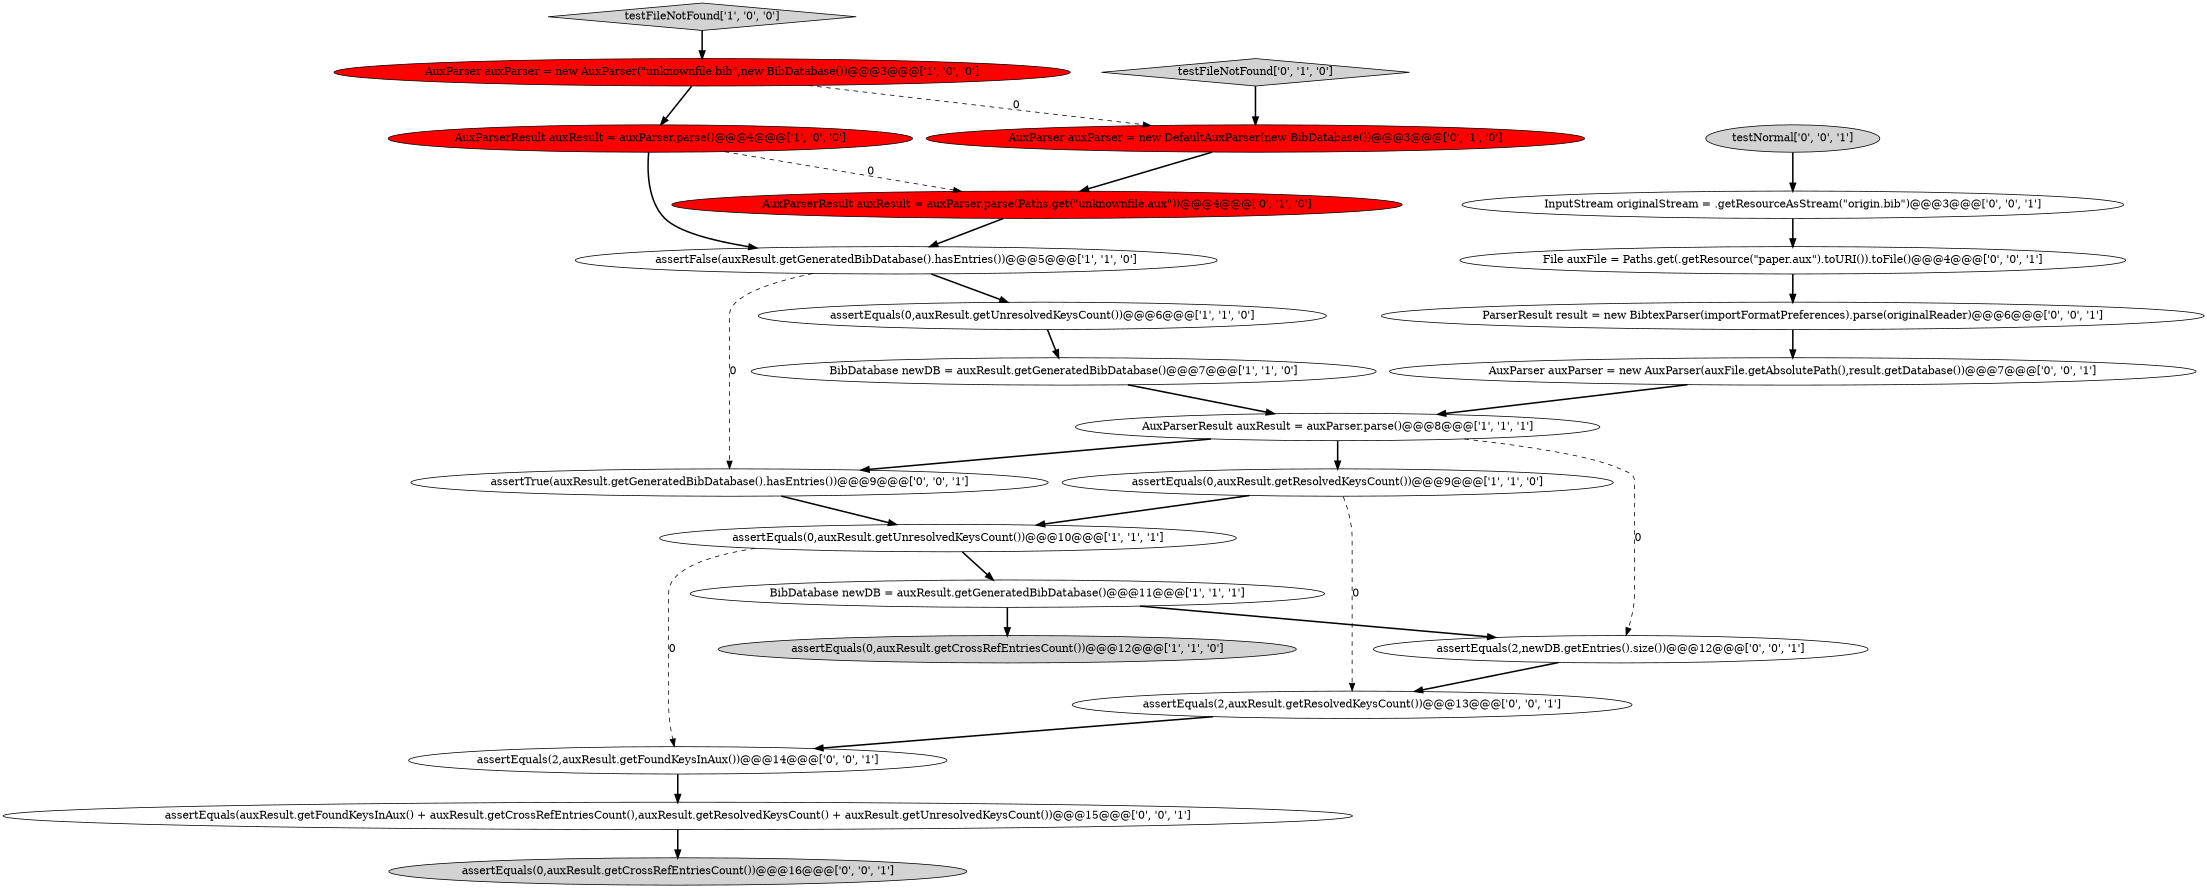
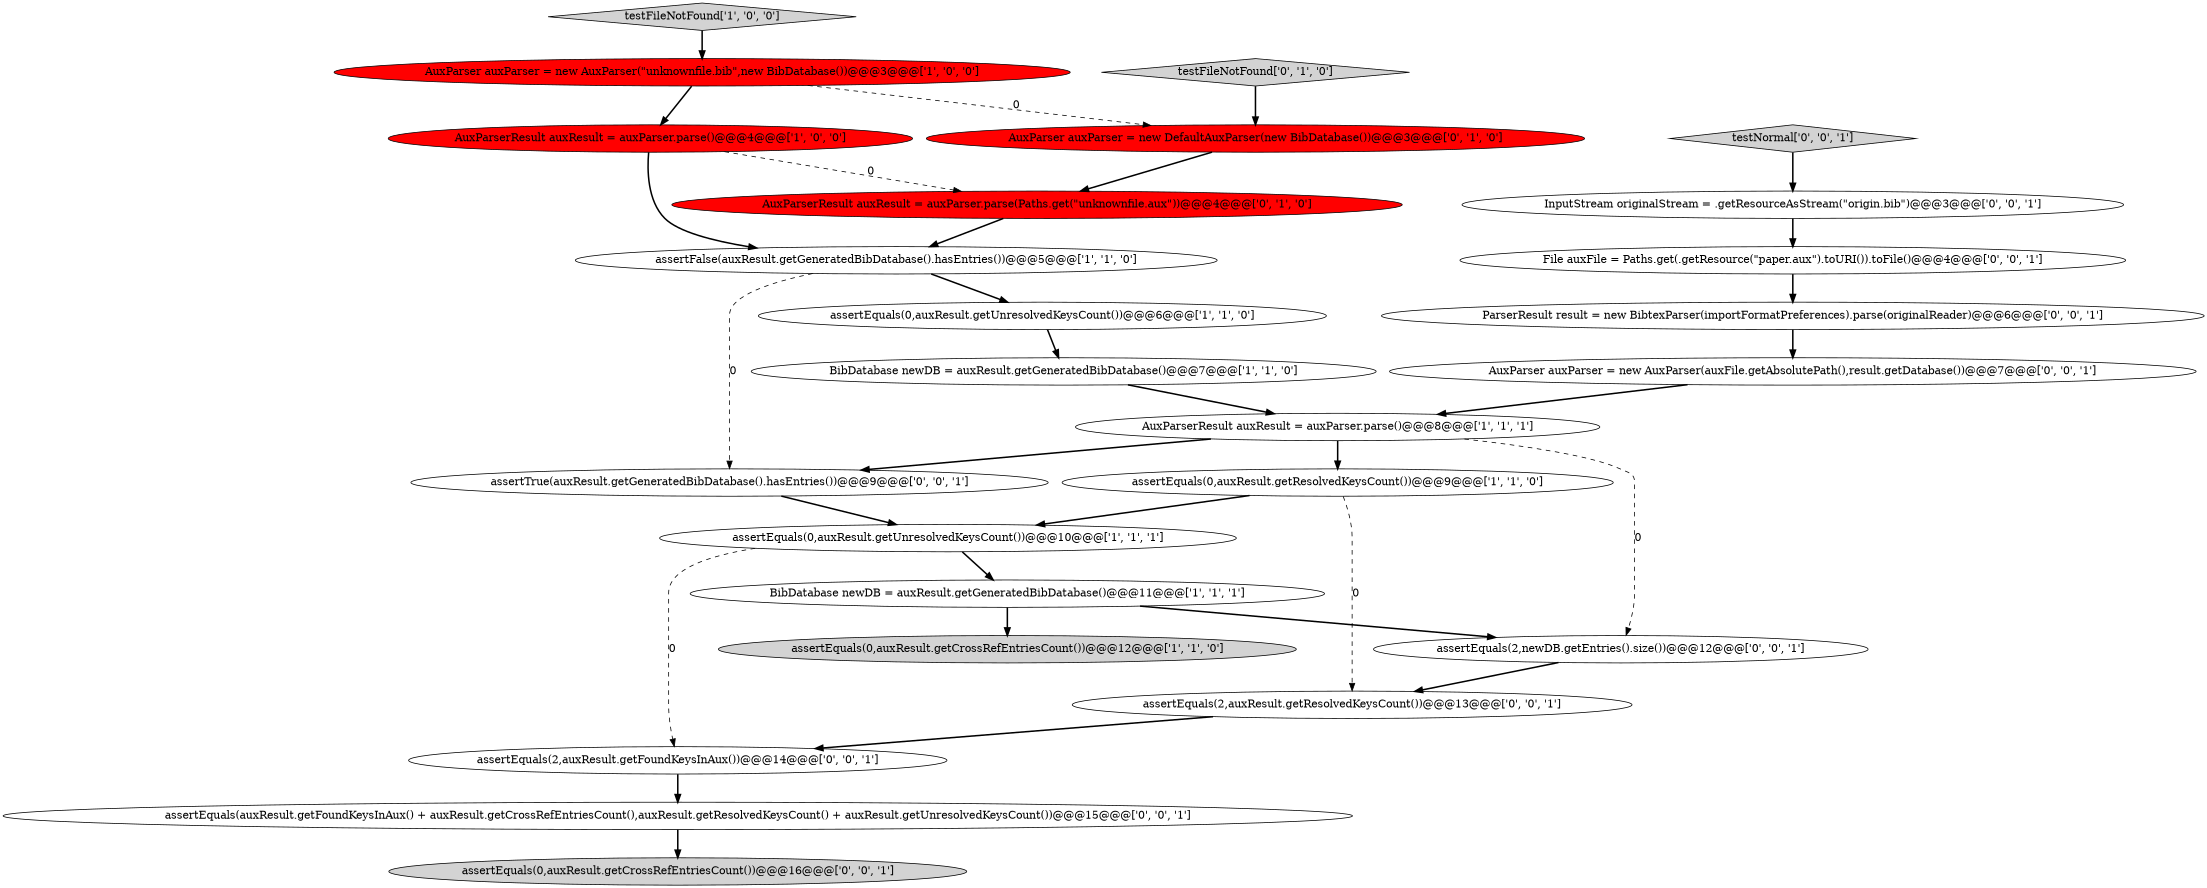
  digraph {
    node [fillcolor=white shape=ellipse style=filled]
    edge [style=bold]
    n1 [label="assertEquals(0,auxResult.getUnresolvedKeysCount())@@@6@@@['1', '1', '0']"]
    n2 [label="BibDatabase newDB = auxResult.getGeneratedBibDatabase()@@@7@@@['1', '1', '0']"]
    n3 [label="assertEquals(2,auxResult.getResolvedKeysCount())@@@13@@@['0', '0', '1']"]
    n4 [label="assertEquals(2,auxResult.getFoundKeysInAux())@@@14@@@['0', '0', '1']"]
    n5 [label="assertTrue(auxResult.getGeneratedBibDatabase().hasEntries())@@@9@@@['0', '0', '1']"]
    n6 [label="assertEquals(0,auxResult.getUnresolvedKeysCount())@@@10@@@['1', '1', '1']"]
    n7 [fillcolor=lightgray label="assertEquals(0,auxResult.getCrossRefEntriesCount())@@@16@@@['0', '0', '1']"]
    n8 [label="assertEquals(auxResult.getFoundKeysInAux() + auxResult.getCrossRefEntriesCount(),auxResult.getResolvedKeysCount() + auxResult.getUnresolvedKeysCount())@@@15@@@['0', '0', '1']"]
    n9 [label="InputStream originalStream = .getResourceAsStream(\"origin.bib\")@@@3@@@['0', '0', '1']"]
    n10 [label="File auxFile = Paths.get(.getResource(\"paper.aux\").toURI()).toFile()@@@4@@@['0', '0', '1']"]
    n11 [fillcolor=lightgray label="testFileNotFound['0', '1', '0']" shape=diamond]
    n12 [fillcolor=red label="AuxParser auxParser = new DefaultAuxParser(new BibDatabase())@@@3@@@['0', '1', '0']"]
    n13 [label="AuxParserResult auxResult = auxParser.parse()@@@8@@@['1', '1', '1']"]
    n14 [label="assertEquals(0,auxResult.getResolvedKeysCount())@@@9@@@['1', '1', '0']"]
    n15 [label="assertEquals(2,newDB.getEntries().size())@@@12@@@['0', '0', '1']"]
    n16 [label="BibDatabase newDB = auxResult.getGeneratedBibDatabase()@@@11@@@['1', '1', '1']"]
    n17 [label="ParserResult result = new BibtexParser(importFormatPreferences).parse(originalReader)@@@6@@@['0', '0', '1']"]
    n18 [label="AuxParser auxParser = new AuxParser(auxFile.getAbsolutePath(),result.getDatabase())@@@7@@@['0', '0', '1']"]
    n19 [fillcolor=red label="AuxParser auxParser = new AuxParser(\"unknownfile.bib\",new BibDatabase())@@@3@@@['1', '0', '0']"]
    n20 [fillcolor=red label="AuxParserResult auxResult = auxParser.parse()@@@4@@@['1', '0', '0']"]
    n21 [fillcolor=red label="AuxParserResult auxResult = auxParser.parse(Paths.get(\"unknownfile.aux\"))@@@4@@@['0', '1', '0']"]
    n22 [label="assertFalse(auxResult.getGeneratedBibDatabase().hasEntries())@@@5@@@['1', '1', '0']"]
-   n23 [fillcolor=lightgray label="testNormal['0', '0', '1']"]
+   n23 [fillcolor=lightgray label="testNormal['0', '0', '1']" shape=diamond]
    n24 [fillcolor=lightgray label="assertEquals(0,auxResult.getCrossRefEntriesCount())@@@12@@@['1', '1', '0']"]
    n25 [fillcolor=lightgray label="testFileNotFound['1', '0', '0']" shape=diamond]
    n1 -> n2
    n2 -> n13
    n3 -> n4
    n4 -> n8
    n5 -> n6
    n6 -> n4 [label=0 style=dashed]
    n6 -> n16
    n8 -> n7
    n9 -> n10
    n10 -> n17
    n11 -> n12
    n12 -> n21
    n13 -> n5
    n13 -> n14
    n13 -> n15 [label=0 style=dashed]
    n14 -> n3 [label=0 style=dashed]
    n14 -> n6
    n15 -> n3
    n16 -> n15
    n16 -> n24
    n17 -> n18
    n18 -> n13
    n19 -> n12 [label=0 style=dashed]
    n19 -> n20
    n20 -> n21 [label=0 style=dashed]
    n20 -> n22
    n21 -> n22
    n22 -> n1
    n22 -> n5 [label=0 style=dashed]
    n23 -> n9
    n25 -> n19
  }
